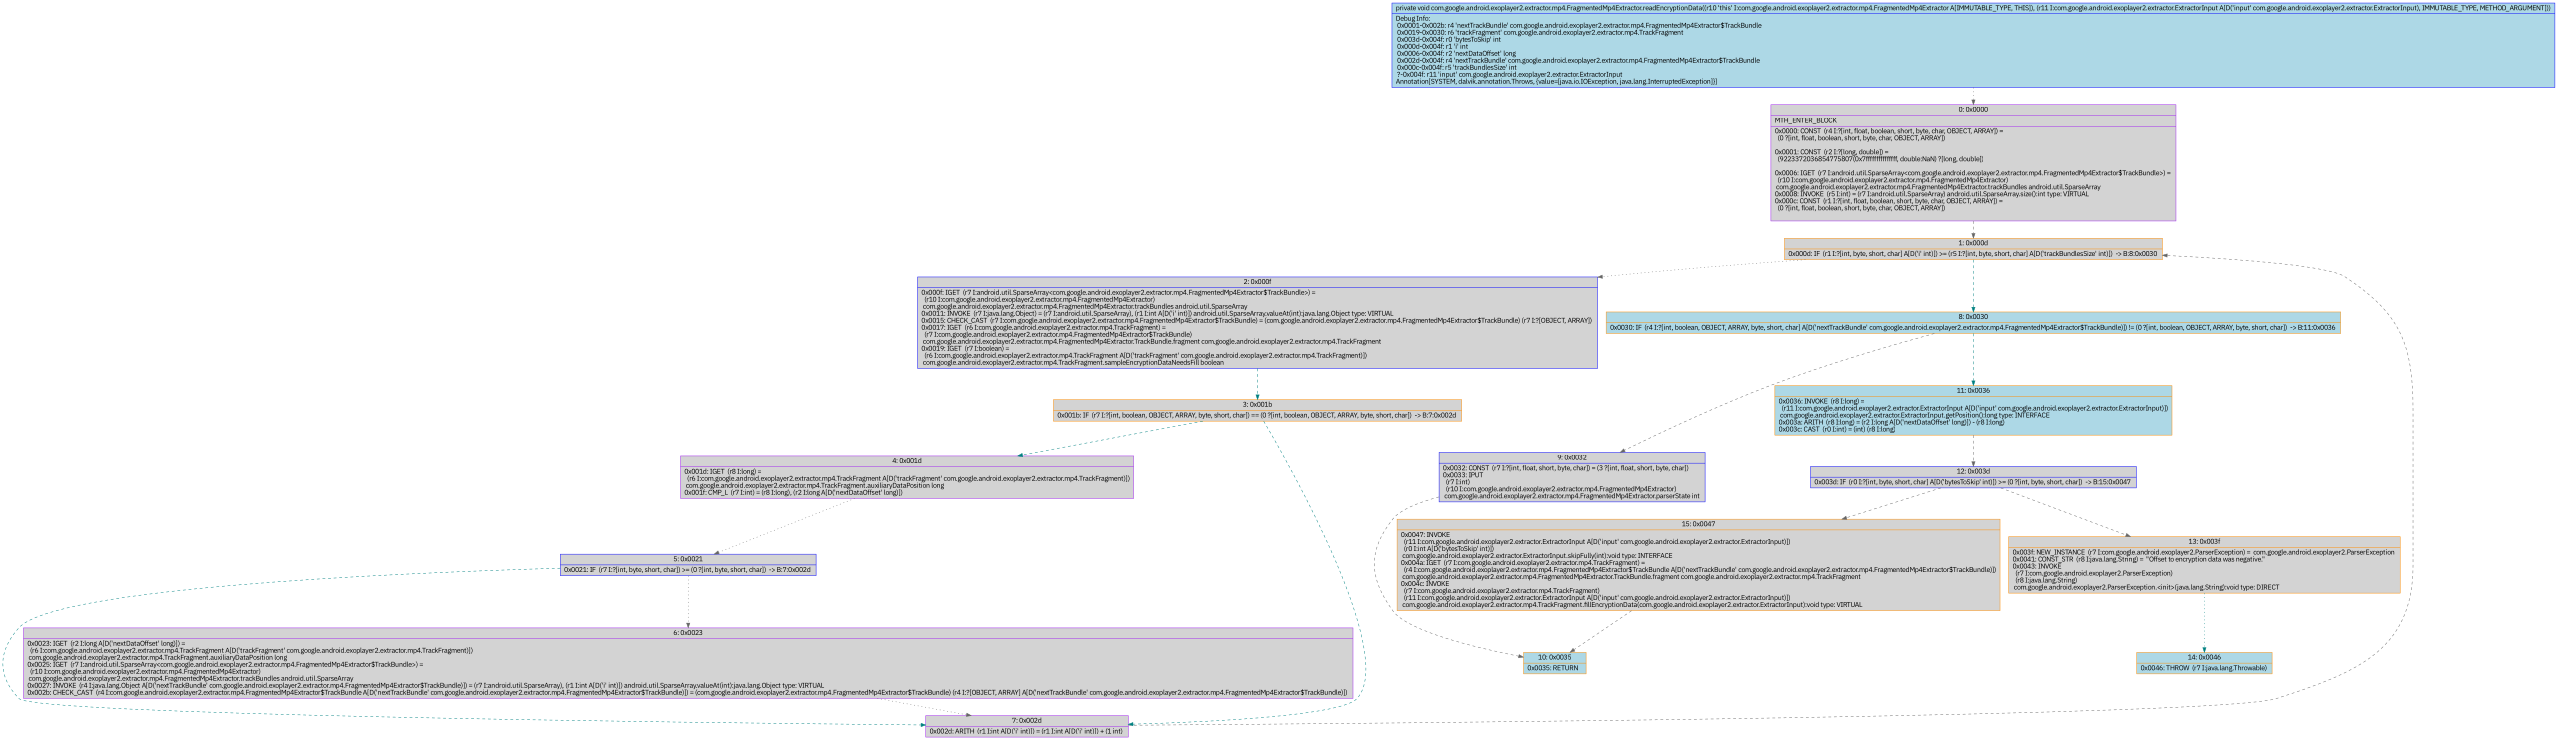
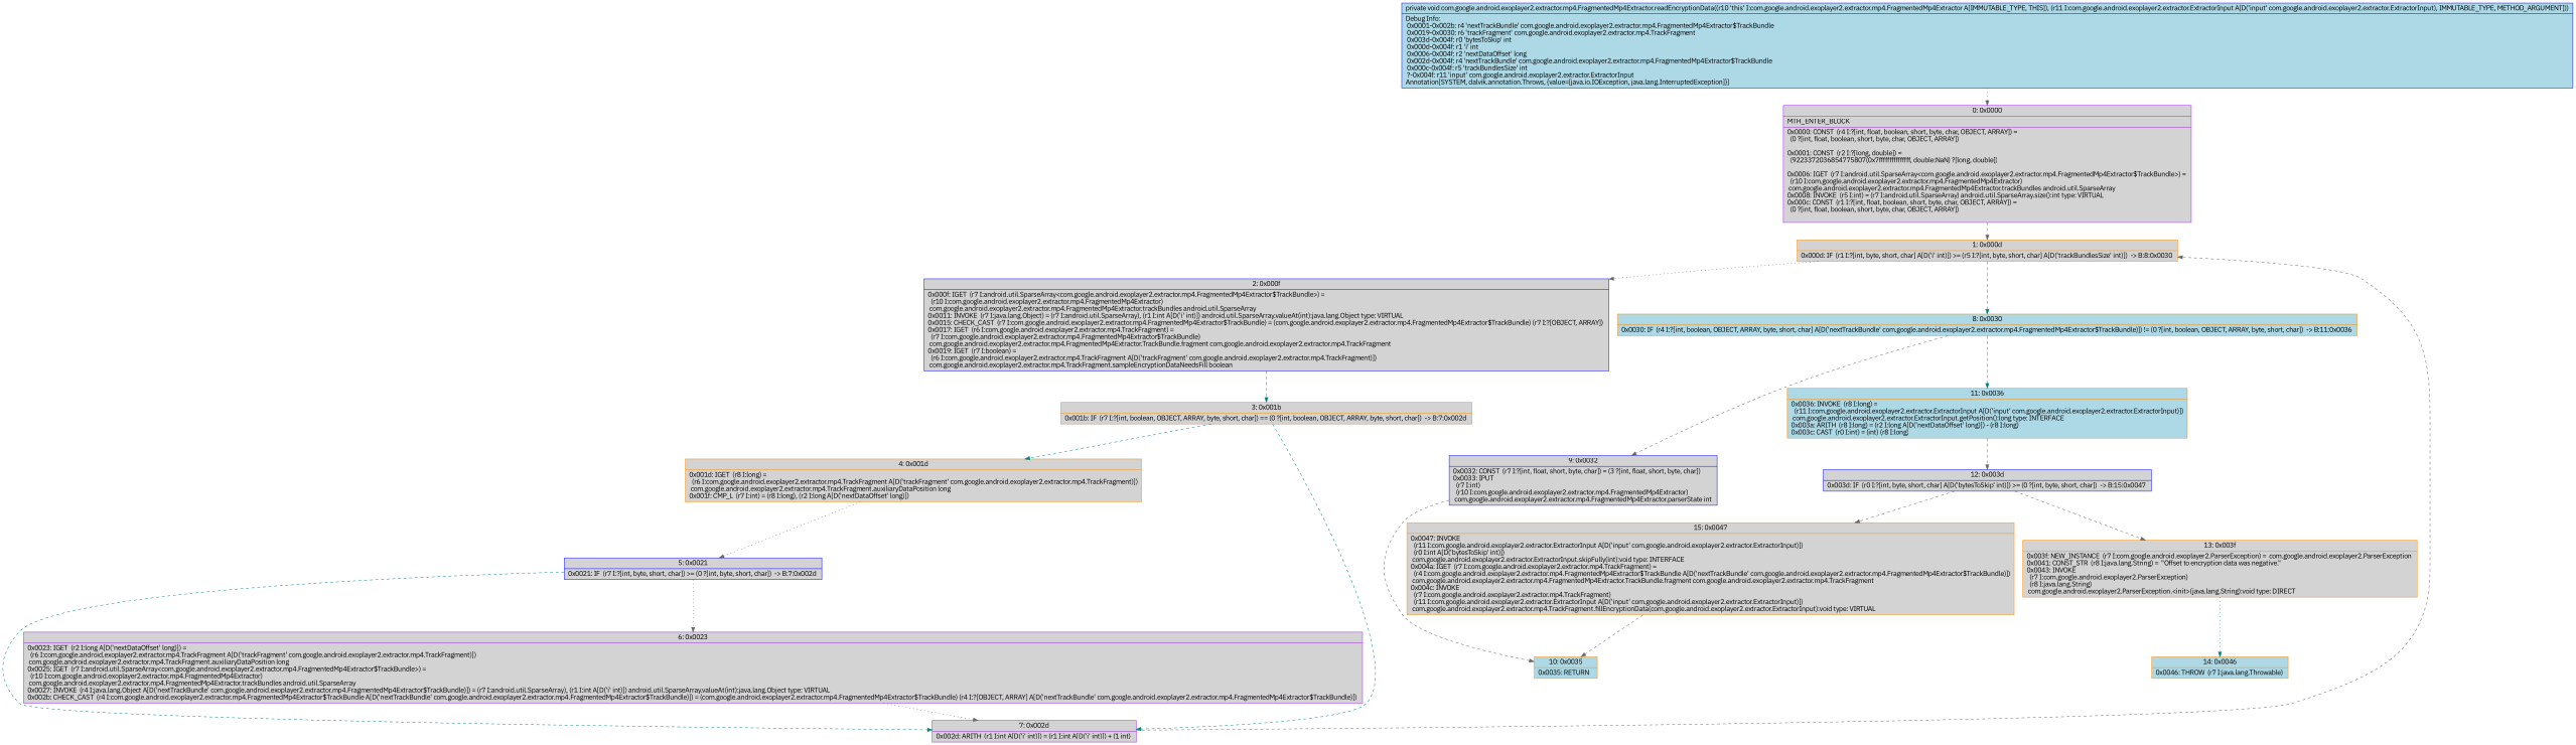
  digraph {
    fontname="IBM Plex Sans"
    node [color=darkorange fillcolor=lightgrey fontname="IBM Plex Sans" shape=record style=filled]
    edge [color=gray40 fontname="IBM Plex Sans" style=dashed]
    n1 [color=purple label="{0\:\ 0x0000|MTH_ENTER_BLOCK\l|0x0000: CONST  (r4 I:?[int, float, boolean, short, byte, char, OBJECT, ARRAY]) = \l  (0 ?[int, float, boolean, short, byte, char, OBJECT, ARRAY])\l \l0x0001: CONST  (r2 I:?[long, double]) = \l  (9223372036854775807(0x7fffffffffffffff, double:NaN) ?[long, double])\l \l0x0006: IGET  (r7 I:android.util.SparseArray\<com.google.android.exoplayer2.extractor.mp4.FragmentedMp4Extractor$TrackBundle\>) = \l  (r10 I:com.google.android.exoplayer2.extractor.mp4.FragmentedMp4Extractor)\l com.google.android.exoplayer2.extractor.mp4.FragmentedMp4Extractor.trackBundles android.util.SparseArray \l0x0008: INVOKE  (r5 I:int) = (r7 I:android.util.SparseArray) android.util.SparseArray.size():int type: VIRTUAL \l0x000c: CONST  (r1 I:?[int, float, boolean, short, byte, char, OBJECT, ARRAY]) = \l  (0 ?[int, float, boolean, short, byte, char, OBJECT, ARRAY])\l \l}"]
    n2 [label="{1\:\ 0x000d|0x000d: IF  (r1 I:?[int, byte, short, char] A[D('i' int)]) \>= (r5 I:?[int, byte, short, char] A[D('trackBundlesSize' int)])  \-\> B:8:0x0030 \l}"]
    n3 [color=blue label="{2\:\ 0x000f|0x000f: IGET  (r7 I:android.util.SparseArray\<com.google.android.exoplayer2.extractor.mp4.FragmentedMp4Extractor$TrackBundle\>) = \l  (r10 I:com.google.android.exoplayer2.extractor.mp4.FragmentedMp4Extractor)\l com.google.android.exoplayer2.extractor.mp4.FragmentedMp4Extractor.trackBundles android.util.SparseArray \l0x0011: INVOKE  (r7 I:java.lang.Object) = (r7 I:android.util.SparseArray), (r1 I:int A[D('i' int)]) android.util.SparseArray.valueAt(int):java.lang.Object type: VIRTUAL \l0x0015: CHECK_CAST  (r7 I:com.google.android.exoplayer2.extractor.mp4.FragmentedMp4Extractor$TrackBundle) = (com.google.android.exoplayer2.extractor.mp4.FragmentedMp4Extractor$TrackBundle) (r7 I:?[OBJECT, ARRAY]) \l0x0017: IGET  (r6 I:com.google.android.exoplayer2.extractor.mp4.TrackFragment) = \l  (r7 I:com.google.android.exoplayer2.extractor.mp4.FragmentedMp4Extractor$TrackBundle)\l com.google.android.exoplayer2.extractor.mp4.FragmentedMp4Extractor.TrackBundle.fragment com.google.android.exoplayer2.extractor.mp4.TrackFragment \l0x0019: IGET  (r7 I:boolean) = \l  (r6 I:com.google.android.exoplayer2.extractor.mp4.TrackFragment A[D('trackFragment' com.google.android.exoplayer2.extractor.mp4.TrackFragment)])\l com.google.android.exoplayer2.extractor.mp4.TrackFragment.sampleEncryptionDataNeedsFill boolean \l}"]
    n4 [fillcolor=lightblue label="{8\:\ 0x0030|0x0030: IF  (r4 I:?[int, boolean, OBJECT, ARRAY, byte, short, char] A[D('nextTrackBundle' com.google.android.exoplayer2.extractor.mp4.FragmentedMp4Extractor$TrackBundle)]) != (0 ?[int, boolean, OBJECT, ARRAY, byte, short, char])  \-\> B:11:0x0036 \l}"]
    n5 [label="{3\:\ 0x001b|0x001b: IF  (r7 I:?[int, boolean, OBJECT, ARRAY, byte, short, char]) == (0 ?[int, boolean, OBJECT, ARRAY, byte, short, char])  \-\> B:7:0x002d \l}"]
    n6 [color=blue label="{9\:\ 0x0032|0x0032: CONST  (r7 I:?[int, float, short, byte, char]) = (3 ?[int, float, short, byte, char]) \l0x0033: IPUT  \l  (r7 I:int)\l  (r10 I:com.google.android.exoplayer2.extractor.mp4.FragmentedMp4Extractor)\l com.google.android.exoplayer2.extractor.mp4.FragmentedMp4Extractor.parserState int \l}"]
    n7 [fillcolor=lightblue label="{11\:\ 0x0036|0x0036: INVOKE  (r8 I:long) = \l  (r11 I:com.google.android.exoplayer2.extractor.ExtractorInput A[D('input' com.google.android.exoplayer2.extractor.ExtractorInput)])\l com.google.android.exoplayer2.extractor.ExtractorInput.getPosition():long type: INTERFACE \l0x003a: ARITH  (r8 I:long) = (r2 I:long A[D('nextDataOffset' long)]) \- (r8 I:long) \l0x003c: CAST  (r0 I:int) = (int) (r8 I:long) \l}"]
-   n8 [color=purple label="{4\:\ 0x001d|0x001d: IGET  (r8 I:long) = \l  (r6 I:com.google.android.exoplayer2.extractor.mp4.TrackFragment A[D('trackFragment' com.google.android.exoplayer2.extractor.mp4.TrackFragment)])\l com.google.android.exoplayer2.extractor.mp4.TrackFragment.auxiliaryDataPosition long \l0x001f: CMP_L  (r7 I:int) = (r8 I:long), (r2 I:long A[D('nextDataOffset' long)]) \l}"]
+   n8 [label="{4\:\ 0x001d|0x001d: IGET  (r8 I:long) = \l  (r6 I:com.google.android.exoplayer2.extractor.mp4.TrackFragment A[D('trackFragment' com.google.android.exoplayer2.extractor.mp4.TrackFragment)])\l com.google.android.exoplayer2.extractor.mp4.TrackFragment.auxiliaryDataPosition long \l0x001f: CMP_L  (r7 I:int) = (r8 I:long), (r2 I:long A[D('nextDataOffset' long)]) \l}"]
    n9 [color=purple label="{7\:\ 0x002d|0x002d: ARITH  (r1 I:int A[D('i' int)]) = (r1 I:int A[D('i' int)]) + (1 int) \l}"]
    n10 [color=blue label="{5\:\ 0x0021|0x0021: IF  (r7 I:?[int, byte, short, char]) \>= (0 ?[int, byte, short, char])  \-\> B:7:0x002d \l}"]
    n11 [color=purple label="{6\:\ 0x0023|0x0023: IGET  (r2 I:long A[D('nextDataOffset' long)]) = \l  (r6 I:com.google.android.exoplayer2.extractor.mp4.TrackFragment A[D('trackFragment' com.google.android.exoplayer2.extractor.mp4.TrackFragment)])\l com.google.android.exoplayer2.extractor.mp4.TrackFragment.auxiliaryDataPosition long \l0x0025: IGET  (r7 I:android.util.SparseArray\<com.google.android.exoplayer2.extractor.mp4.FragmentedMp4Extractor$TrackBundle\>) = \l  (r10 I:com.google.android.exoplayer2.extractor.mp4.FragmentedMp4Extractor)\l com.google.android.exoplayer2.extractor.mp4.FragmentedMp4Extractor.trackBundles android.util.SparseArray \l0x0027: INVOKE  (r4 I:java.lang.Object A[D('nextTrackBundle' com.google.android.exoplayer2.extractor.mp4.FragmentedMp4Extractor$TrackBundle)]) = (r7 I:android.util.SparseArray), (r1 I:int A[D('i' int)]) android.util.SparseArray.valueAt(int):java.lang.Object type: VIRTUAL \l0x002b: CHECK_CAST  (r4 I:com.google.android.exoplayer2.extractor.mp4.FragmentedMp4Extractor$TrackBundle A[D('nextTrackBundle' com.google.android.exoplayer2.extractor.mp4.FragmentedMp4Extractor$TrackBundle)]) = (com.google.android.exoplayer2.extractor.mp4.FragmentedMp4Extractor$TrackBundle) (r4 I:?[OBJECT, ARRAY] A[D('nextTrackBundle' com.google.android.exoplayer2.extractor.mp4.FragmentedMp4Extractor$TrackBundle)]) \l}"]
    n12 [fillcolor=lightblue label="{10\:\ 0x0035|0x0035: RETURN   \l}"]
    n13 [color=blue label="{12\:\ 0x003d|0x003d: IF  (r0 I:?[int, byte, short, char] A[D('bytesToSkip' int)]) \>= (0 ?[int, byte, short, char])  \-\> B:15:0x0047 \l}"]
    n14 [label="{13\:\ 0x003f|0x003f: NEW_INSTANCE  (r7 I:com.google.android.exoplayer2.ParserException) =  com.google.android.exoplayer2.ParserException \l0x0041: CONST_STR  (r8 I:java.lang.String) =  \"Offset to encryption data was negative.\" \l0x0043: INVOKE  \l  (r7 I:com.google.android.exoplayer2.ParserException)\l  (r8 I:java.lang.String)\l com.google.android.exoplayer2.ParserException.\<init\>(java.lang.String):void type: DIRECT \l}"]
    n15 [label="{15\:\ 0x0047|0x0047: INVOKE  \l  (r11 I:com.google.android.exoplayer2.extractor.ExtractorInput A[D('input' com.google.android.exoplayer2.extractor.ExtractorInput)])\l  (r0 I:int A[D('bytesToSkip' int)])\l com.google.android.exoplayer2.extractor.ExtractorInput.skipFully(int):void type: INTERFACE \l0x004a: IGET  (r7 I:com.google.android.exoplayer2.extractor.mp4.TrackFragment) = \l  (r4 I:com.google.android.exoplayer2.extractor.mp4.FragmentedMp4Extractor$TrackBundle A[D('nextTrackBundle' com.google.android.exoplayer2.extractor.mp4.FragmentedMp4Extractor$TrackBundle)])\l com.google.android.exoplayer2.extractor.mp4.FragmentedMp4Extractor.TrackBundle.fragment com.google.android.exoplayer2.extractor.mp4.TrackFragment \l0x004c: INVOKE  \l  (r7 I:com.google.android.exoplayer2.extractor.mp4.TrackFragment)\l  (r11 I:com.google.android.exoplayer2.extractor.ExtractorInput A[D('input' com.google.android.exoplayer2.extractor.ExtractorInput)])\l com.google.android.exoplayer2.extractor.mp4.TrackFragment.fillEncryptionData(com.google.android.exoplayer2.extractor.ExtractorInput):void type: VIRTUAL \l}"]
    n16 [fillcolor=lightblue label="{14\:\ 0x0046|0x0046: THROW  (r7 I:java.lang.Throwable) \l}"]
    n17 [color=blue fillcolor=lightblue label="{private void com.google.android.exoplayer2.extractor.mp4.FragmentedMp4Extractor.readEncryptionData((r10 'this' I:com.google.android.exoplayer2.extractor.mp4.FragmentedMp4Extractor A[IMMUTABLE_TYPE, THIS]), (r11 I:com.google.android.exoplayer2.extractor.ExtractorInput A[D('input' com.google.android.exoplayer2.extractor.ExtractorInput), IMMUTABLE_TYPE, METHOD_ARGUMENT]))  | Debug Info:\l  0x0001\-0x002b: r4 'nextTrackBundle' com.google.android.exoplayer2.extractor.mp4.FragmentedMp4Extractor$TrackBundle\l  0x0019\-0x0030: r6 'trackFragment' com.google.android.exoplayer2.extractor.mp4.TrackFragment\l  0x003d\-0x004f: r0 'bytesToSkip' int\l  0x000d\-0x004f: r1 'i' int\l  0x0006\-0x004f: r2 'nextDataOffset' long\l  0x002d\-0x004f: r4 'nextTrackBundle' com.google.android.exoplayer2.extractor.mp4.FragmentedMp4Extractor$TrackBundle\l  0x000c\-0x004f: r5 'trackBundlesSize' int\l  ?\-0x004f: r11 'input' com.google.android.exoplayer2.extractor.ExtractorInput\lAnnotation[SYSTEM, dalvik.annotation.Throws, \{value=[java.io.IOException, java.lang.InterruptedException]\}]\l}"]
    n1 -> n2
    n2 -> n3 [style=dotted]
    n2 -> n4 [color=teal]
    n3 -> n5 [color=teal]
    n4 -> n6
    n4 -> n7 [color=teal]
    n5 -> n8 [color=teal]
    n5 -> n9 [color=teal]
    n6 -> n12
    n7 -> n13
    n8 -> n10 [style=dotted]
    n9 -> n2
    n10 -> n9 [color=teal]
    n10 -> n11 [style=dotted]
    n11 -> n9 [style=dotted]
    n13 -> n14
    n13 -> n15
    n14 -> n16 [color=teal style=dotted]
    n15 -> n12
    n17 -> n1 [style=dotted]
  }
